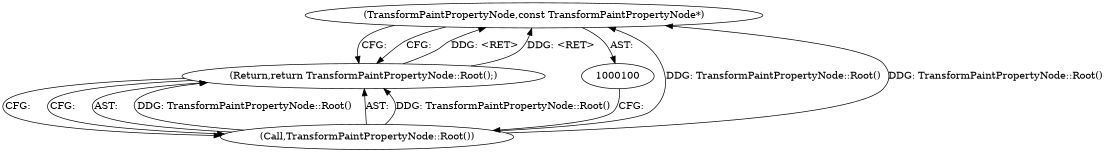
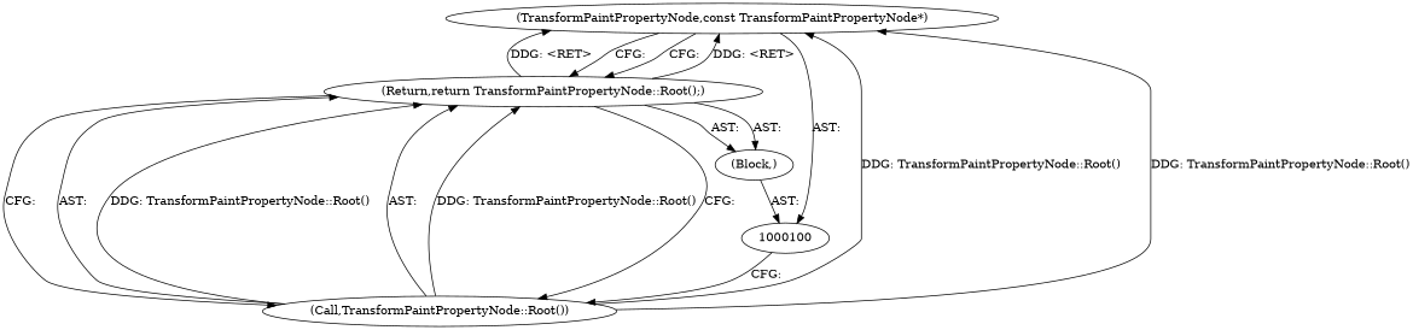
  digraph {
    n1 [label="(TransformPaintPropertyNode,const TransformPaintPropertyNode*)"]
    n2 [label="(Return,return TransformPaintPropertyNode::Root();)"]
    1000100
+   n4 [label="(Block,)"]
    n5 [label="(Call,TransformPaintPropertyNode::Root())"]
    n1 -> n2 [label="CFG: "]
    n1 -> n2 [label="CFG: "]
    n1 -> 1000100 [label="AST: "]
    n2 -> n1 [label="DDG: <RET>"]
    n2 -> n1 [label="DDG: <RET>"]
+   n2 -> n4 [label="AST: "]
+   n2 -> n4 [label="AST: "]
    n2 -> n5 [label="CFG: "]
    n2 -> n5 [label="CFG: "]
    1000100 -> n5 [label="CFG: "]
+   n4 -> 1000100 [label="AST: "]
    n5 -> n1 [label="DDG: TransformPaintPropertyNode::Root()"]
    n5 -> n1 [label="DDG: TransformPaintPropertyNode::Root()"]
    n5 -> n2 [label="AST: "]
    n5 -> n2 [label="DDG: TransformPaintPropertyNode::Root()"]
    n5 -> n2 [label="AST: "]
    n5 -> n2 [label="DDG: TransformPaintPropertyNode::Root()"]
  }
